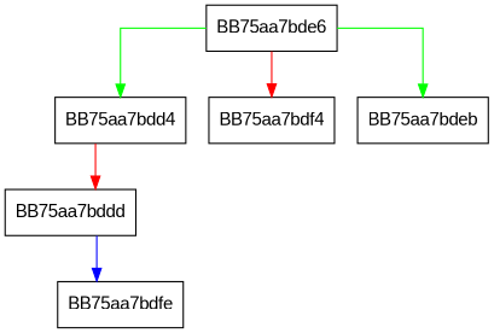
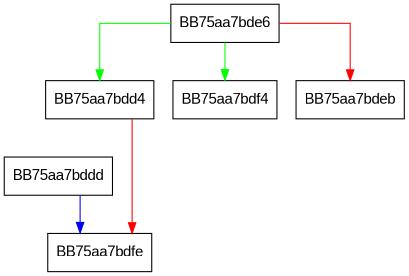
  digraph {
    fontname="Liberation Sans"
    splines=ortho
    node [fontname="Liberation Sans" shape=box]
    edge [color=red fontname="Liberation Sans"]
    BB75aa7bdd4
    BB75aa7bddd
    BB75aa7bde6
    BB75aa7bdf4
    BB75aa7bdeb
    BB75aa7bdfe
-   BB75aa7bdd4 -> BB75aa7bddd
+   BB75aa7bdd4 -> BB75aa7bdfe
    BB75aa7bddd -> BB75aa7bdfe [color=blue]
    BB75aa7bde6 -> BB75aa7bdd4 [color=green]
-   BB75aa7bde6 -> BB75aa7bdf4
-   BB75aa7bde6 -> BB75aa7bdeb [color=green]
+   BB75aa7bde6 -> BB75aa7bdf4 [color=green]
+   BB75aa7bde6 -> BB75aa7bdeb
  }
